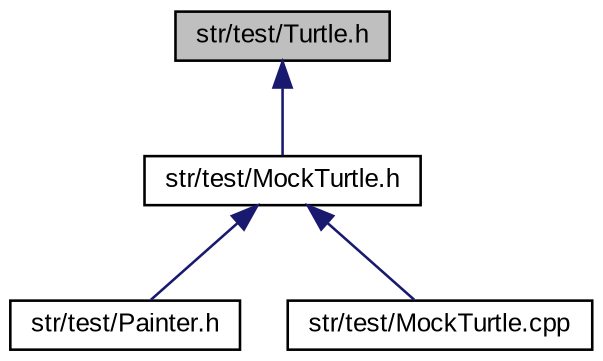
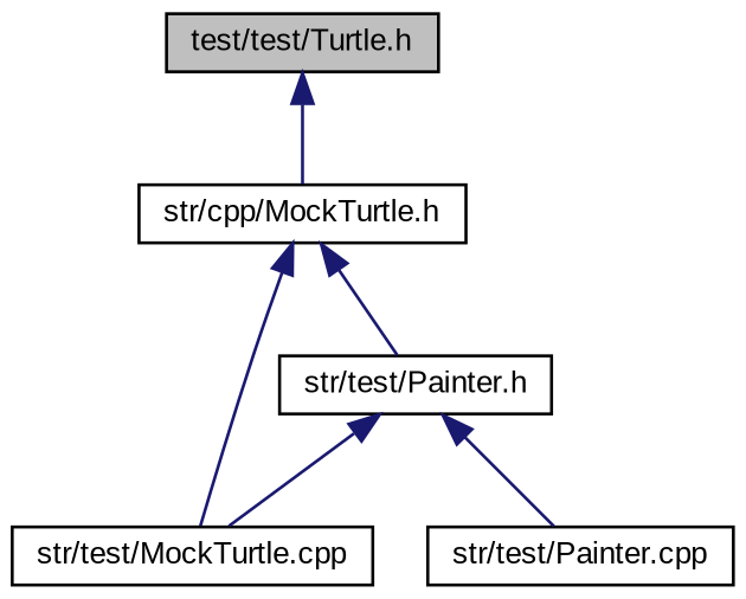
  digraph {
    fontname="Liberation Sans"
    node [color=black fillcolor=white fontname="Liberation Sans" fontsize=10 shape=record style=filled]
    edge [color=midnightblue dir=back fontname="Liberation Sans" fontsize=10 labelfontname=Helvetica labelfontsize=10 style=solid]
-   n1 [fillcolor=grey75 fontcolor=black height=0.2 label="str/test/Turtle.h" width=0.4]
-   n2 [height=0.2 label="str/test/MockTurtle.h" width=0.4]
+   n1 [fillcolor=grey75 fontcolor=black height=0.2 label="test/test/Turtle.h" width=0.4]
+   n2 [height=0.2 label="str/cpp/MockTurtle.h" width=0.4]
    n3 [height=0.2 label="str/test/Painter.h" width=0.4]
    n4 [height=0.2 label="str/test/MockTurtle.cpp" width=0.4]
+   n5 [height=0.2 label="str/test/Painter.cpp" width=0.4]
    n1 -> n2
    n2 -> n3
    n2 -> n4
+   n3 -> n4
+   n3 -> n5
  }
